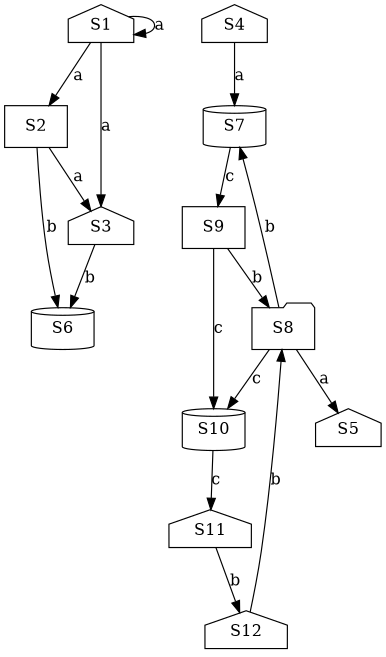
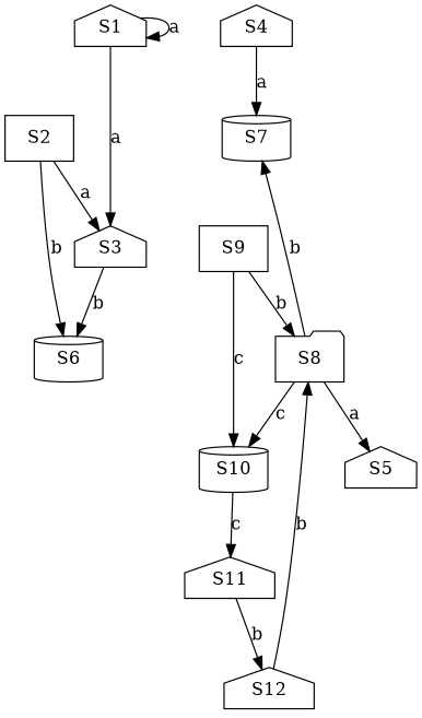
  digraph {
    node [shape=house]
    S1
    S2 [shape=box]
    S3
    S6 [shape=cylinder]
    S7 [shape=cylinder]
    S9 [shape=box]
    S4
    S8 [shape=folder]
    S10 [shape=cylinder]
    S5
    S11
    S12
    S1 -> S1 [label=a]
-   S1 -> S2 [label=a]
    S1 -> S3 [label=a]
    S2 -> S3 [label=a]
    S2 -> S6 [label=b]
    S3 -> S6 [label=b]
-   S7 -> S9 [label=c]
    S9 -> S8 [label=b]
    S9 -> S10 [label=c]
    S4 -> S7 [label=a]
    S8 -> S7 [label=b]
    S8 -> S10 [label=c]
    S8 -> S5 [label=a]
    S10 -> S11 [label=c]
    S11 -> S12 [label=b]
    S12 -> S8 [label=b]
  }
